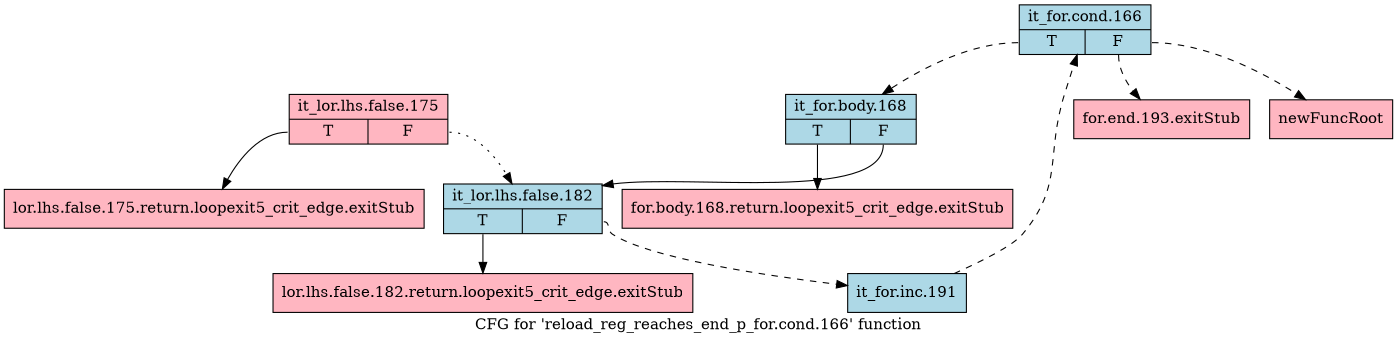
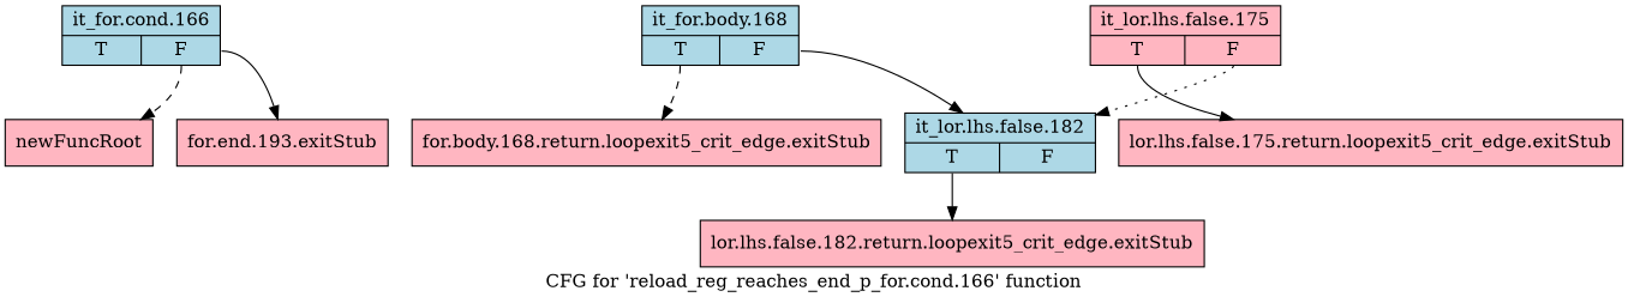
  digraph {
    label="CFG for 'reload_reg_reaches_end_p_for.cond.166' function"
    node [fillcolor=lightpink shape=record style=filled]
    edge [style=solid tailport=s1]
    n1 [label="{newFuncRoot}"]
    n2 [fillcolor=lightblue label="{it_for.cond.166|{<s0>T|<s1>F}}"]
    n3 [label="{for.end.193.exitStub}"]
    n4 [fillcolor=lightblue label="{it_for.body.168|{<s0>T|<s1>F}}"]
    n5 [label="{for.body.168.return.loopexit5_crit_edge.exitStub}"]
    n6 [fillcolor=lightblue label="{it_lor.lhs.false.182|{<s0>T|<s1>F}}"]
    n7 [label="{lor.lhs.false.175.return.loopexit5_crit_edge.exitStub}"]
    n8 [label="{lor.lhs.false.182.return.loopexit5_crit_edge.exitStub}"]
    n9 [label="{it_lor.lhs.false.175|{<s0>T|<s1>F}}"]
-   n10 [fillcolor=lightblue label="{it_for.inc.191}"]
    n2 -> n1 [style=dashed]
-   n2 -> n3 [style=dashed]
-   n2 -> n4 [style=dashed tailport=s0]
-   n4 -> n5 [tailport=s0]
+   n2 -> n3
+   n4 -> n5 [style=dashed tailport=s0]
    n4 -> n6
    n6 -> n8 [tailport=s0]
-   n6 -> n10 [style=dashed]
    n9 -> n6 [style=dotted]
    n9 -> n7 [tailport=s0]
-   n10 -> n2 [style=dashed]
  }
